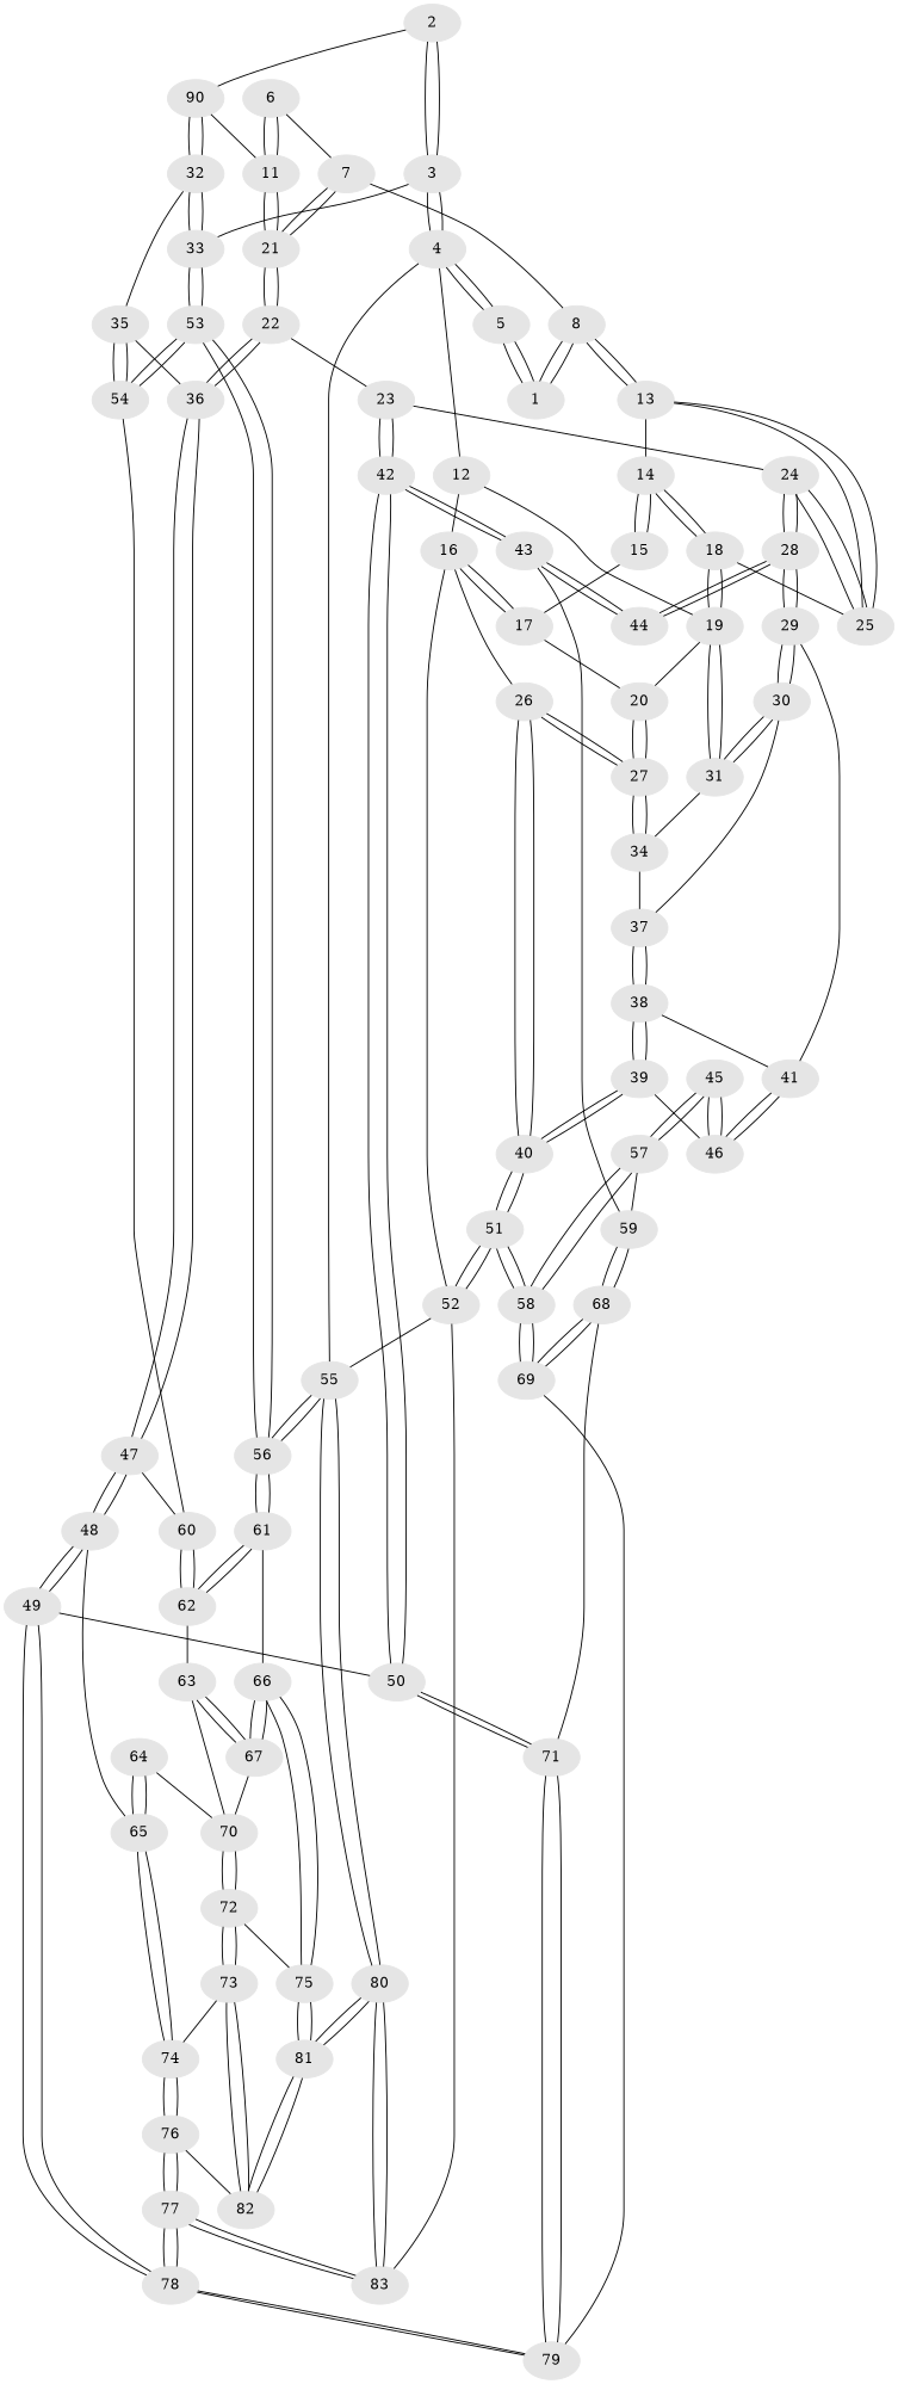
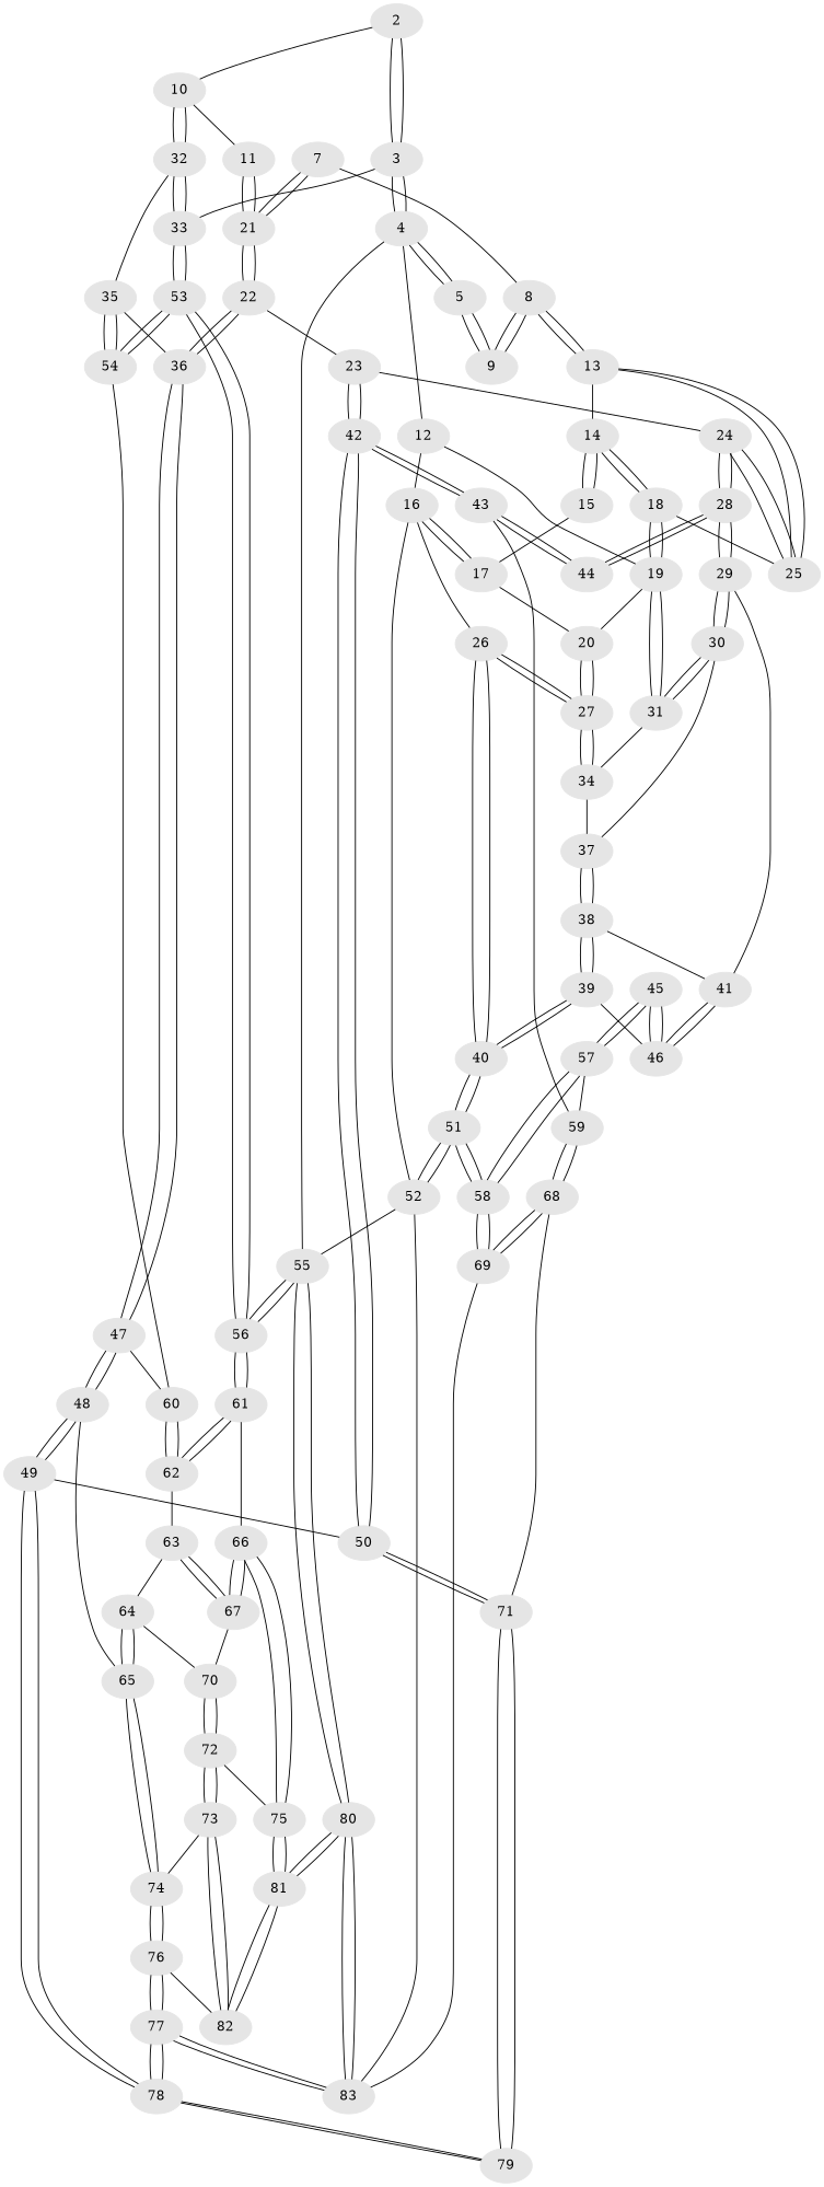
  graph {
    node [color=gray90 style=filled]
    2
    3
-   10 [label=90]
-   6
+   10
    7
    11
    4
    33
    32
    5
    12
    55
    53
-   9 [label=1]
+   9
    16
    19
    56
    80
    8
    21
    13
    22
    14
    25
    35
    15
    17
    26
    52
    18
    20
    27
    40
    83
    31
    34
    23
    36
    24
    42
    47
    28
    43
    50
    29
    44
    51
    37
    30
    41
    46
    38
    54
    60
    48
    39
    58
    59
    71
    68
    45
    57
    49
    65
    62
    78
    74
    79
    69
    61
    81
    66
    63
    67
    75
    64
    70
    72
    76
    73
    82
    77
    2 -- 3
    2 -- 3
    2 -- 10
    3 -- 4
    3 -- 4
    3 -- 33
    10 -- 11
    10 -- 32
    10 -- 32
-   6 -- 7
-   6 -- 11
-   6 -- 11
    7 -- 8
    7 -- 21
    7 -- 21
    11 -- 21
    11 -- 21
    4 -- 5
    4 -- 5
    4 -- 12
    4 -- 55
    33 -- 53
    33 -- 53
    32 -- 33
    32 -- 33
    32 -- 35
    5 -- 9
    5 -- 9
    12 -- 16
    12 -- 19
    55 -- 56
    55 -- 56
    55 -- 80
    55 -- 80
    53 -- 56
    53 -- 56
    53 -- 54
    53 -- 54
    16 -- 17
    16 -- 17
    16 -- 26
    16 -- 52
    19 -- 20
    19 -- 31
    19 -- 31
    56 -- 61
    56 -- 61
    80 -- 83
    80 -- 83
    80 -- 81
    80 -- 81
    8 -- 9
    8 -- 9
    8 -- 13
    8 -- 13
    21 -- 22
    21 -- 22
    13 -- 14
    13 -- 25
    13 -- 25
    22 -- 23
    22 -- 36
    22 -- 36
    14 -- 15
    14 -- 15
    14 -- 18
    14 -- 18
    35 -- 36
    35 -- 54
    35 -- 54
    15 -- 17
    17 -- 20
    26 -- 27
    26 -- 27
    26 -- 40
    26 -- 40
    52 -- 55
    52 -- 83
    18 -- 19
    18 -- 19
    18 -- 25
    20 -- 27
    20 -- 27
    27 -- 34
    27 -- 34
    40 -- 51
    40 -- 51
    31 -- 34
    34 -- 37
    23 -- 24
    23 -- 42
    23 -- 42
    36 -- 47
    36 -- 47
    24 -- 25
    24 -- 25
    24 -- 28
    24 -- 28
    42 -- 43
    42 -- 43
    42 -- 50
    42 -- 50
    47 -- 60
    47 -- 48
    47 -- 48
    28 -- 29
    28 -- 29
    28 -- 44
    28 -- 44
    43 -- 44
    43 -- 44
    43 -- 59
    50 -- 71
    50 -- 71
    29 -- 30
    29 -- 30
    29 -- 41
    51 -- 52
    51 -- 52
    51 -- 58
    51 -- 58
    37 -- 38
    37 -- 38
    30 -- 31
    30 -- 31
    30 -- 37
    41 -- 46
    41 -- 46
    38 -- 41
    38 -- 39
    38 -- 39
    54 -- 60
    60 -- 62
    60 -- 62
    48 -- 49
    48 -- 49
    48 -- 65
    39 -- 40
    39 -- 40
    39 -- 46
    58 -- 69
    58 -- 69
    59 -- 68
    59 -- 68
    71 -- 79
    71 -- 79
    68 -- 71
    68 -- 69
    68 -- 69
    45 -- 46
    45 -- 46
    45 -- 57
    45 -- 57
    57 -- 58
    57 -- 58
    57 -- 59
    49 -- 50
    49 -- 78
    49 -- 78
    65 -- 74
    65 -- 74
    62 -- 63
    78 -- 79
    78 -- 79
    74 -- 76
    74 -- 76
-   69 -- 79
+   69 -- 83
    61 -- 62
    61 -- 62
    61 -- 66
    81 -- 82
    81 -- 82
    66 -- 67
    66 -- 67
    66 -- 75
    66 -- 75
    63 -- 67
    63 -- 67
-   63 -- 70
+   63 -- 64
    67 -- 70
    75 -- 81
    75 -- 81
    64 -- 65
    64 -- 65
    64 -- 70
    70 -- 72
    70 -- 72
    72 -- 75
    72 -- 73
    72 -- 73
    76 -- 82
    76 -- 77
    76 -- 77
    73 -- 74
    73 -- 82
    73 -- 82
    77 -- 83
    77 -- 83
    77 -- 78
    77 -- 78
  }
